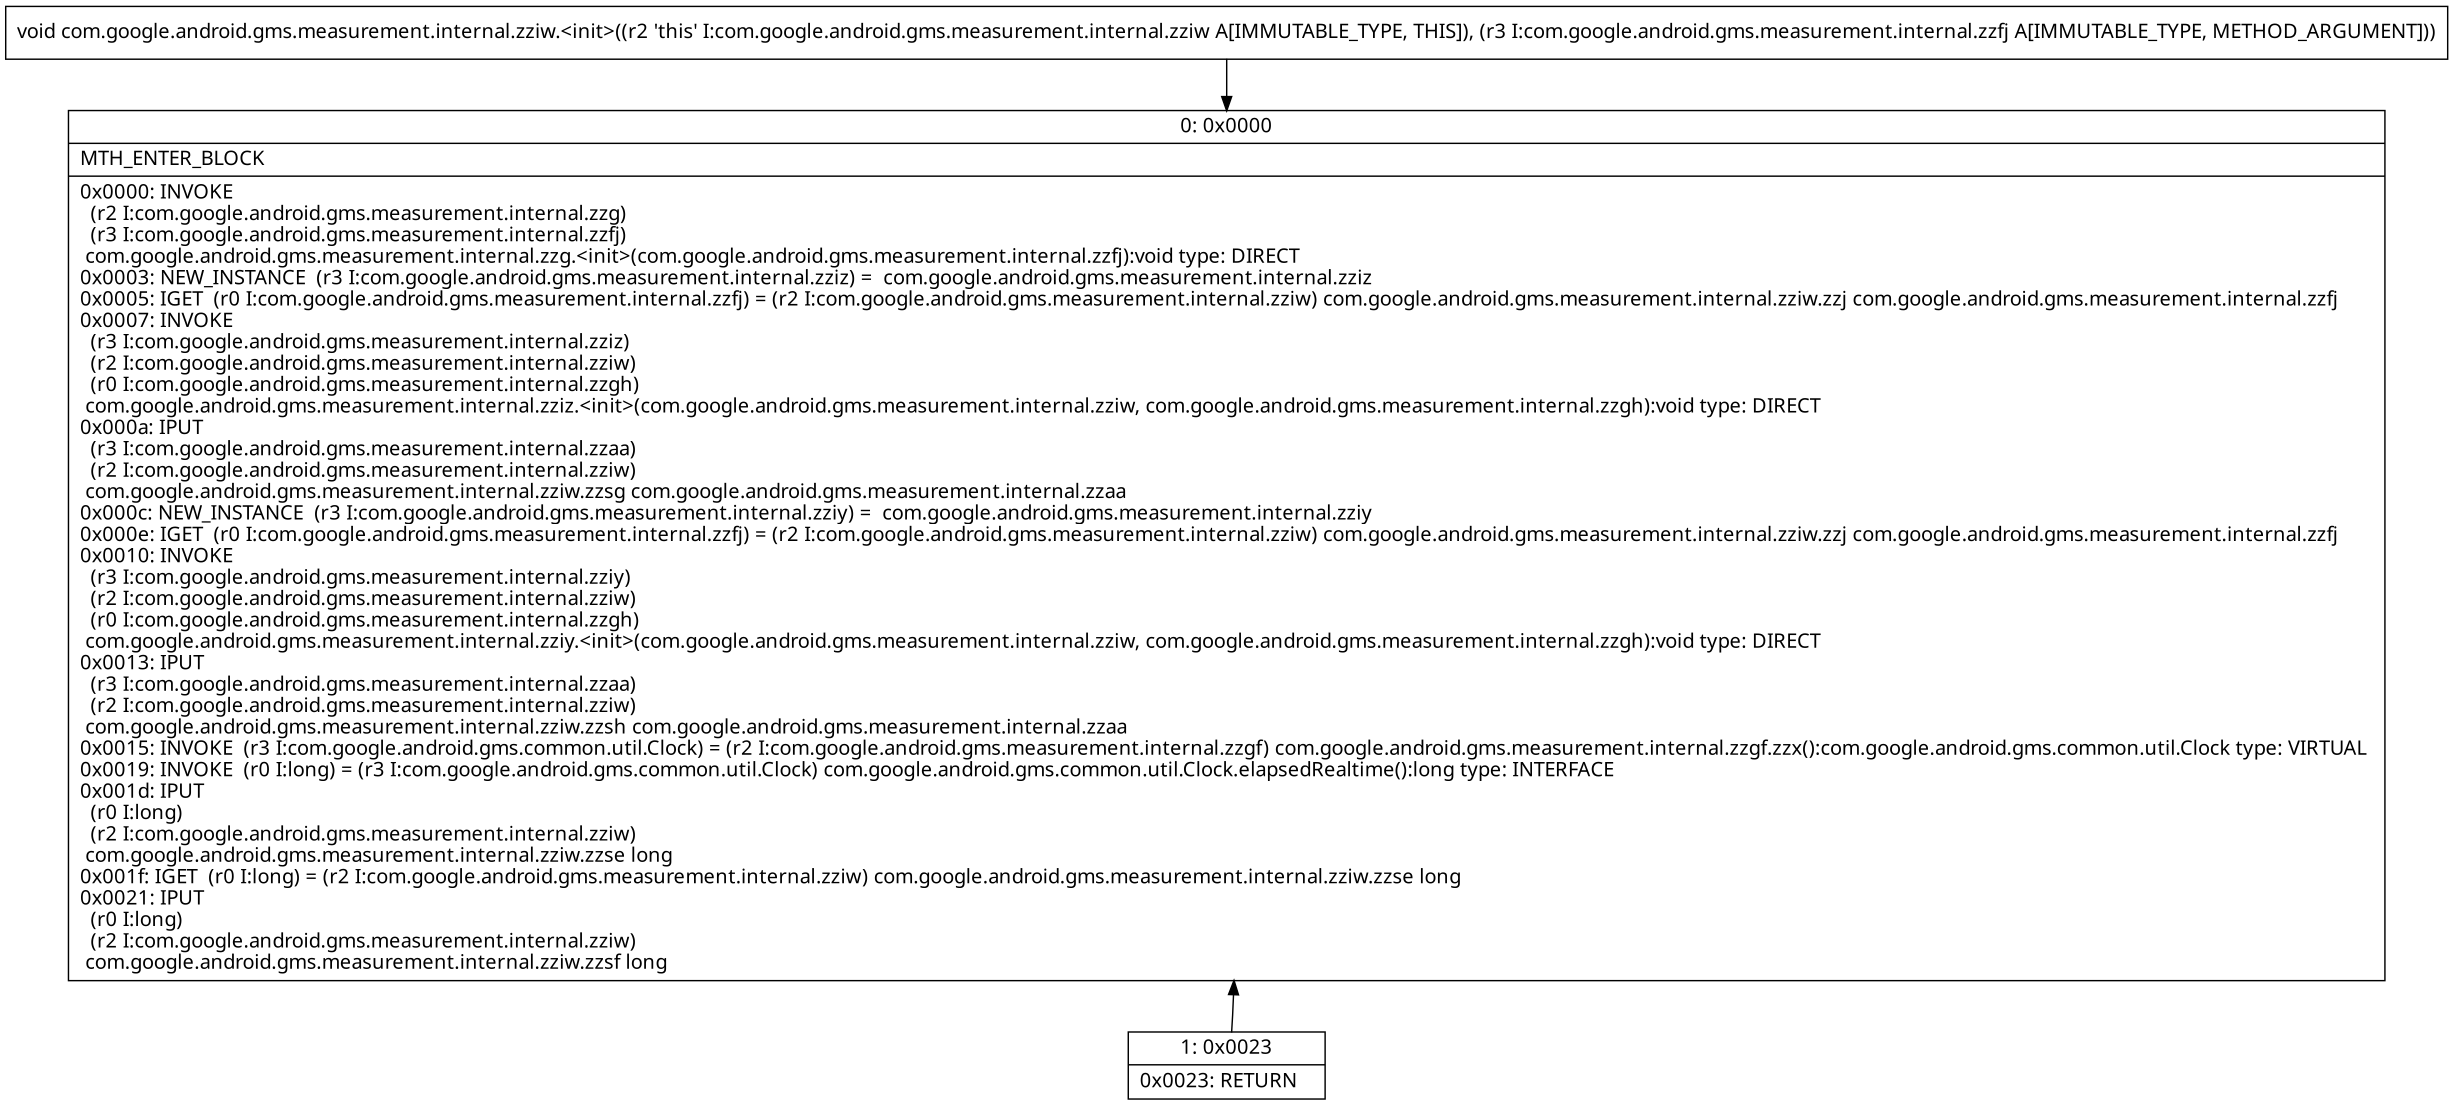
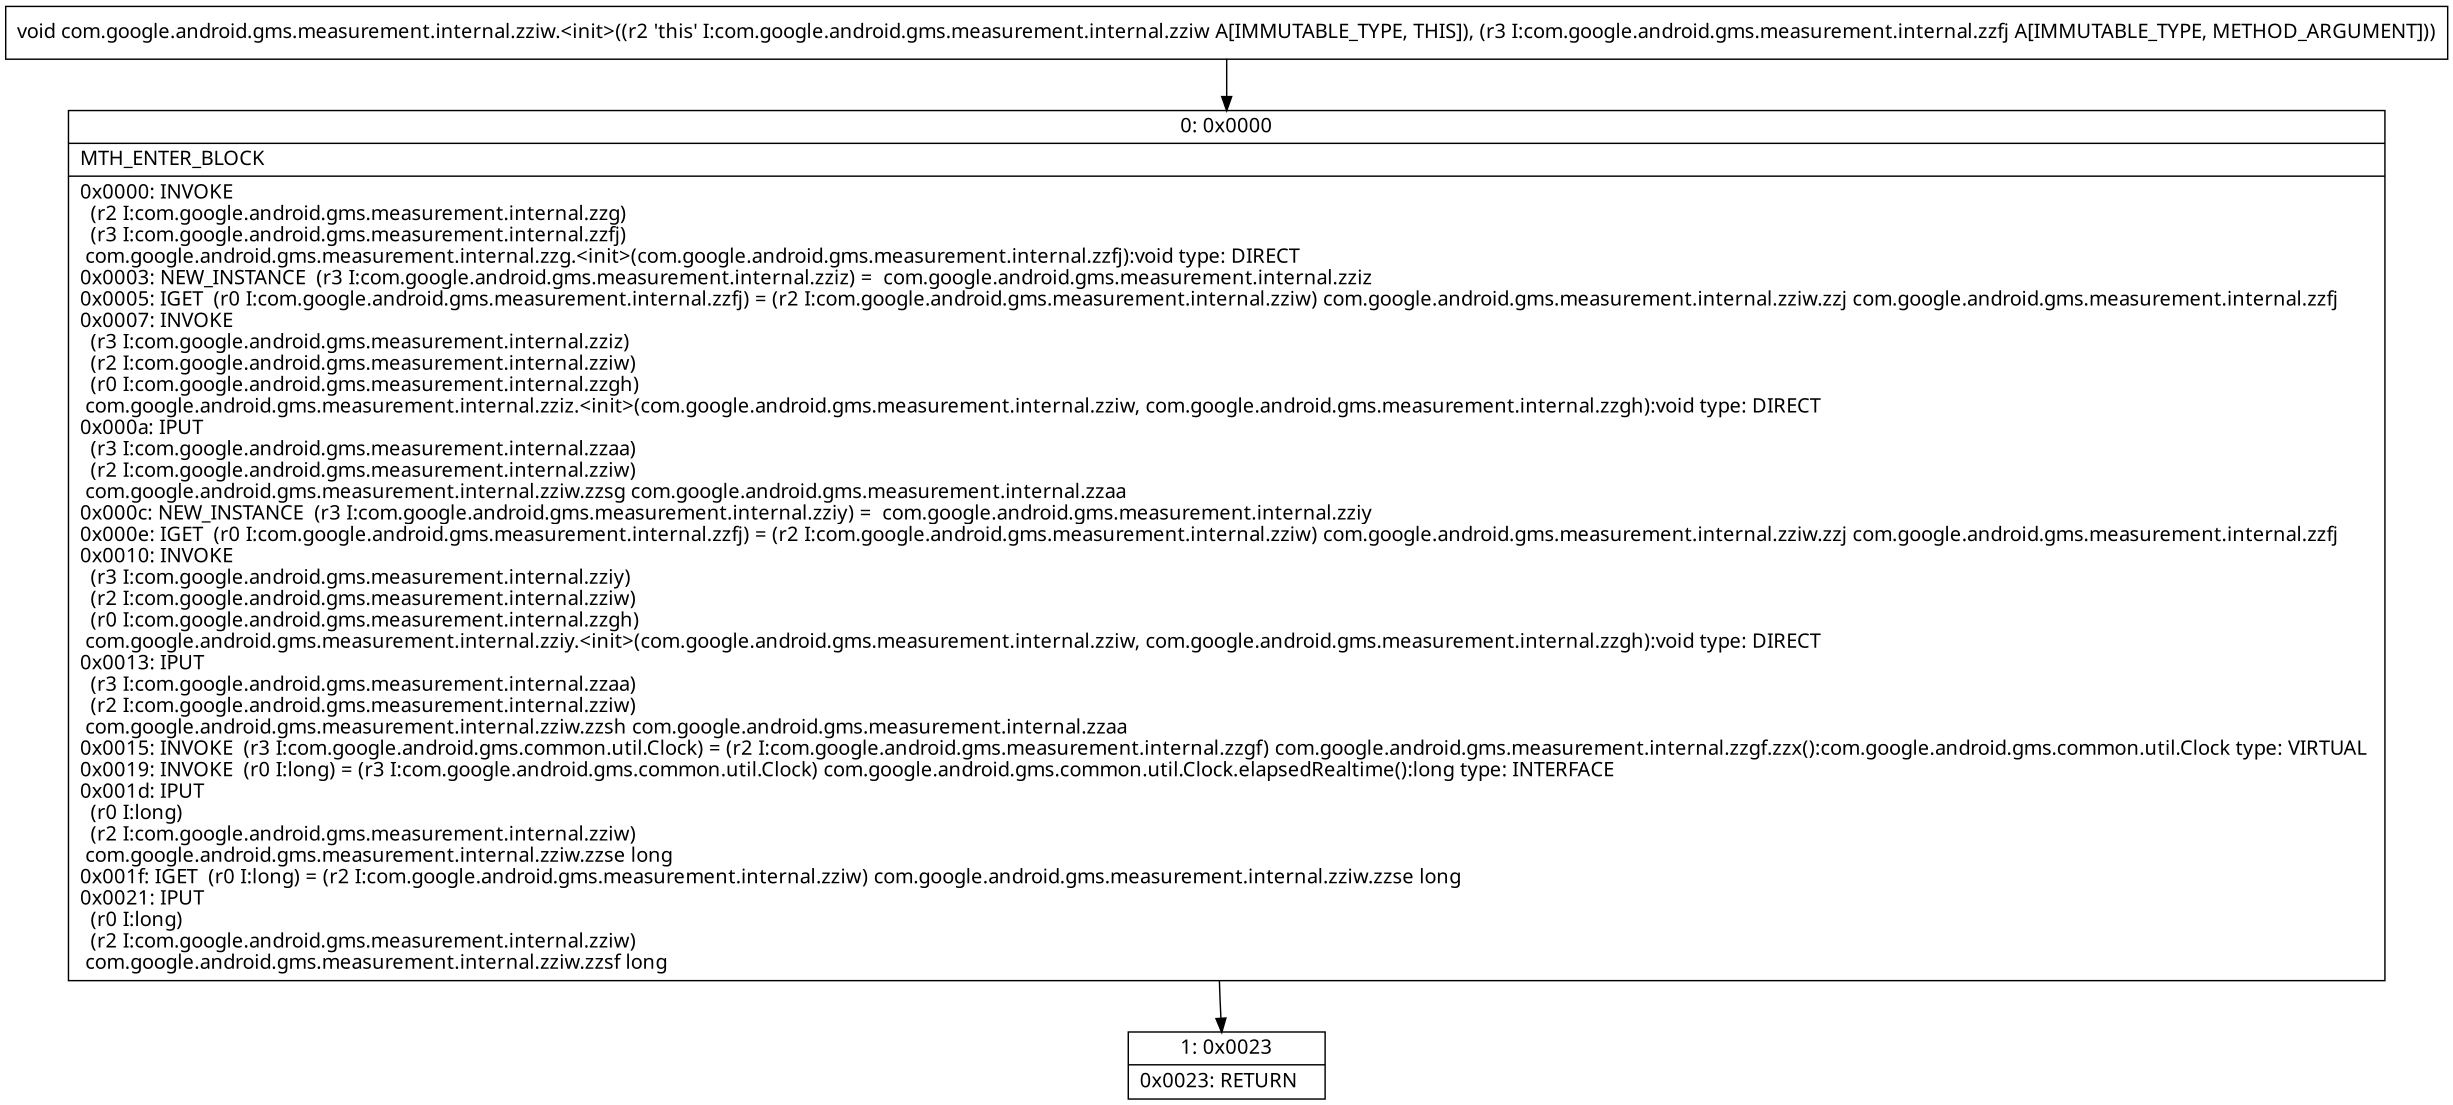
  digraph {
    fontname="Noto Sans"
    node [shape=record fontname="Noto Sans"]
    edge [fontname="Noto Sans"]
    n1 [label="{0\:\ 0x0000|MTH_ENTER_BLOCK\l|0x0000: INVOKE  \l  (r2 I:com.google.android.gms.measurement.internal.zzg)\l  (r3 I:com.google.android.gms.measurement.internal.zzfj)\l com.google.android.gms.measurement.internal.zzg.\<init\>(com.google.android.gms.measurement.internal.zzfj):void type: DIRECT \l0x0003: NEW_INSTANCE  (r3 I:com.google.android.gms.measurement.internal.zziz) =  com.google.android.gms.measurement.internal.zziz \l0x0005: IGET  (r0 I:com.google.android.gms.measurement.internal.zzfj) = (r2 I:com.google.android.gms.measurement.internal.zziw) com.google.android.gms.measurement.internal.zziw.zzj com.google.android.gms.measurement.internal.zzfj \l0x0007: INVOKE  \l  (r3 I:com.google.android.gms.measurement.internal.zziz)\l  (r2 I:com.google.android.gms.measurement.internal.zziw)\l  (r0 I:com.google.android.gms.measurement.internal.zzgh)\l com.google.android.gms.measurement.internal.zziz.\<init\>(com.google.android.gms.measurement.internal.zziw, com.google.android.gms.measurement.internal.zzgh):void type: DIRECT \l0x000a: IPUT  \l  (r3 I:com.google.android.gms.measurement.internal.zzaa)\l  (r2 I:com.google.android.gms.measurement.internal.zziw)\l com.google.android.gms.measurement.internal.zziw.zzsg com.google.android.gms.measurement.internal.zzaa \l0x000c: NEW_INSTANCE  (r3 I:com.google.android.gms.measurement.internal.zziy) =  com.google.android.gms.measurement.internal.zziy \l0x000e: IGET  (r0 I:com.google.android.gms.measurement.internal.zzfj) = (r2 I:com.google.android.gms.measurement.internal.zziw) com.google.android.gms.measurement.internal.zziw.zzj com.google.android.gms.measurement.internal.zzfj \l0x0010: INVOKE  \l  (r3 I:com.google.android.gms.measurement.internal.zziy)\l  (r2 I:com.google.android.gms.measurement.internal.zziw)\l  (r0 I:com.google.android.gms.measurement.internal.zzgh)\l com.google.android.gms.measurement.internal.zziy.\<init\>(com.google.android.gms.measurement.internal.zziw, com.google.android.gms.measurement.internal.zzgh):void type: DIRECT \l0x0013: IPUT  \l  (r3 I:com.google.android.gms.measurement.internal.zzaa)\l  (r2 I:com.google.android.gms.measurement.internal.zziw)\l com.google.android.gms.measurement.internal.zziw.zzsh com.google.android.gms.measurement.internal.zzaa \l0x0015: INVOKE  (r3 I:com.google.android.gms.common.util.Clock) = (r2 I:com.google.android.gms.measurement.internal.zzgf) com.google.android.gms.measurement.internal.zzgf.zzx():com.google.android.gms.common.util.Clock type: VIRTUAL \l0x0019: INVOKE  (r0 I:long) = (r3 I:com.google.android.gms.common.util.Clock) com.google.android.gms.common.util.Clock.elapsedRealtime():long type: INTERFACE \l0x001d: IPUT  \l  (r0 I:long)\l  (r2 I:com.google.android.gms.measurement.internal.zziw)\l com.google.android.gms.measurement.internal.zziw.zzse long \l0x001f: IGET  (r0 I:long) = (r2 I:com.google.android.gms.measurement.internal.zziw) com.google.android.gms.measurement.internal.zziw.zzse long \l0x0021: IPUT  \l  (r0 I:long)\l  (r2 I:com.google.android.gms.measurement.internal.zziw)\l com.google.android.gms.measurement.internal.zziw.zzsf long \l}"]
    n2 [label="{1\:\ 0x0023|0x0023: RETURN   \l}"]
    n3 [label="{void com.google.android.gms.measurement.internal.zziw.\<init\>((r2 'this' I:com.google.android.gms.measurement.internal.zziw A[IMMUTABLE_TYPE, THIS]), (r3 I:com.google.android.gms.measurement.internal.zzfj A[IMMUTABLE_TYPE, METHOD_ARGUMENT])) }"]
-   n2 -> n1
+   n1 -> n2
    n3 -> n1
  }
